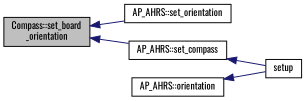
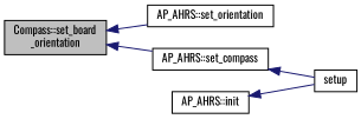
  digraph {
    fontname=Oswald
    rankdir=LR
    node [color=black fillcolor=white fontname=Oswald fontsize=10 shape=record style=filled]
    edge [color=midnightblue dir=back fontname=Oswald fontsize=10 labelfontname=Helvetica labelfontsize=10 style=solid]
    n1 [fillcolor=grey75 fontcolor=black height=0.2 label="Compass::set_board\l_orientation" width=0.4]
    n2 [height=0.2 label="AP_AHRS::set_orientation" width=0.4]
    n3 [height=0.2 label="AP_AHRS::set_compass" width=0.4]
-   n4 [height=0.2 label="AP_AHRS::orientation" width=0.4]
+   n4 [height=0.2 label="AP_AHRS::init" width=0.4]
    n5 [height=0.2 label=setup width=0.4]
    n1 -> n2
    n1 -> n3
    n3 -> n5
    n4 -> n5
  }
